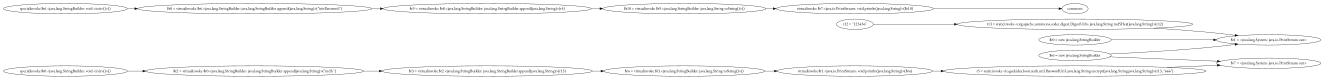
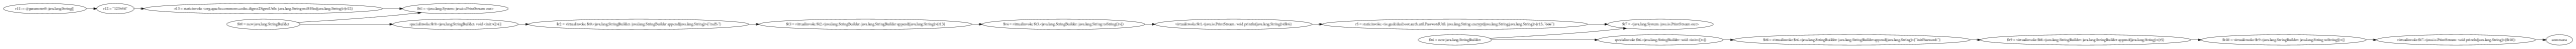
  digraph {
    fontname="EB Garamond"
    rankdir=LR
    node [fontname="EB Garamond"]
    edge [fontname="EB Garamond"]
+   "r11 := @parameter0: java.lang.String[]"
    "r12 = \"123456\""
    "r13 = staticinvoke <org.apache.commons.codec.digest.DigestUtils: java.lang.String md5Hex(java.lang.String)>(r12)"
    "$r1 = <java.lang.System: java.io.PrintStream out>"
    "$r0 = new java.lang.StringBuilder"
    "specialinvoke $r0.<java.lang.StringBuilder: void <init>()>()"
    "$r2 = virtualinvoke $r0.<java.lang.StringBuilder: java.lang.StringBuilder append(java.lang.String)>(\"md5:\")"
    "$r3 = virtualinvoke $r2.<java.lang.StringBuilder: java.lang.StringBuilder append(java.lang.String)>(r13)"
    "$r4 = virtualinvoke $r3.<java.lang.StringBuilder: java.lang.String toString()>()"
    "virtualinvoke $r1.<java.io.PrintStream: void println(java.lang.String)>($r4)"
    "r5 = staticinvoke <io.geekidea.boot.auth.util.PasswordUtil: java.lang.String encrypt(java.lang.String,java.lang.String)>(r13, \"666\")"
    "$r7 = <java.lang.System: java.io.PrintStream out>"
    "$r6 = new java.lang.StringBuilder"
    "specialinvoke $r6.<java.lang.StringBuilder: void <init>()>()"
    "$r8 = virtualinvoke $r6.<java.lang.StringBuilder: java.lang.StringBuilder append(java.lang.String)>(\"initPassword:\")"
    "$r9 = virtualinvoke $r8.<java.lang.StringBuilder: java.lang.StringBuilder append(java.lang.String)>(r5)"
    "$r10 = virtualinvoke $r9.<java.lang.StringBuilder: java.lang.String toString()>()"
    "virtualinvoke $r7.<java.io.PrintStream: void println(java.lang.String)>($r10)"
    n19 [label=commons]
+   "r11 := @parameter0: java.lang.String[]" -> "r12 = \"123456\""
    "r12 = \"123456\"" -> "r13 = staticinvoke <org.apache.commons.codec.digest.DigestUtils: java.lang.String md5Hex(java.lang.String)>(r12)"
    "r13 = staticinvoke <org.apache.commons.codec.digest.DigestUtils: java.lang.String md5Hex(java.lang.String)>(r12)" -> "$r1 = <java.lang.System: java.io.PrintStream out>"
    "$r0 = new java.lang.StringBuilder" -> "$r1 = <java.lang.System: java.io.PrintStream out>"
+   "$r0 = new java.lang.StringBuilder" -> "specialinvoke $r0.<java.lang.StringBuilder: void <init>()>()"
    "specialinvoke $r0.<java.lang.StringBuilder: void <init>()>()" -> "$r2 = virtualinvoke $r0.<java.lang.StringBuilder: java.lang.StringBuilder append(java.lang.String)>(\"md5:\")"
    "$r2 = virtualinvoke $r0.<java.lang.StringBuilder: java.lang.StringBuilder append(java.lang.String)>(\"md5:\")" -> "$r3 = virtualinvoke $r2.<java.lang.StringBuilder: java.lang.StringBuilder append(java.lang.String)>(r13)"
    "$r3 = virtualinvoke $r2.<java.lang.StringBuilder: java.lang.StringBuilder append(java.lang.String)>(r13)" -> "$r4 = virtualinvoke $r3.<java.lang.StringBuilder: java.lang.String toString()>()"
    "$r4 = virtualinvoke $r3.<java.lang.StringBuilder: java.lang.String toString()>()" -> "virtualinvoke $r1.<java.io.PrintStream: void println(java.lang.String)>($r4)"
    "virtualinvoke $r1.<java.io.PrintStream: void println(java.lang.String)>($r4)" -> "r5 = staticinvoke <io.geekidea.boot.auth.util.PasswordUtil: java.lang.String encrypt(java.lang.String,java.lang.String)>(r13, \"666\")"
    "r5 = staticinvoke <io.geekidea.boot.auth.util.PasswordUtil: java.lang.String encrypt(java.lang.String,java.lang.String)>(r13, \"666\")" -> "$r7 = <java.lang.System: java.io.PrintStream out>"
    "$r6 = new java.lang.StringBuilder" -> "$r7 = <java.lang.System: java.io.PrintStream out>"
-   "$r6 = new java.lang.StringBuilder" -> "$r1 = <java.lang.System: java.io.PrintStream out>"
+   "$r6 = new java.lang.StringBuilder" -> "specialinvoke $r6.<java.lang.StringBuilder: void <init>()>()"
    "specialinvoke $r6.<java.lang.StringBuilder: void <init>()>()" -> "$r8 = virtualinvoke $r6.<java.lang.StringBuilder: java.lang.StringBuilder append(java.lang.String)>(\"initPassword:\")"
    "$r8 = virtualinvoke $r6.<java.lang.StringBuilder: java.lang.StringBuilder append(java.lang.String)>(\"initPassword:\")" -> "$r9 = virtualinvoke $r8.<java.lang.StringBuilder: java.lang.StringBuilder append(java.lang.String)>(r5)"
    "$r9 = virtualinvoke $r8.<java.lang.StringBuilder: java.lang.StringBuilder append(java.lang.String)>(r5)" -> "$r10 = virtualinvoke $r9.<java.lang.StringBuilder: java.lang.String toString()>()"
    "$r10 = virtualinvoke $r9.<java.lang.StringBuilder: java.lang.String toString()>()" -> "virtualinvoke $r7.<java.io.PrintStream: void println(java.lang.String)>($r10)"
    "virtualinvoke $r7.<java.io.PrintStream: void println(java.lang.String)>($r10)" -> n19
  }
